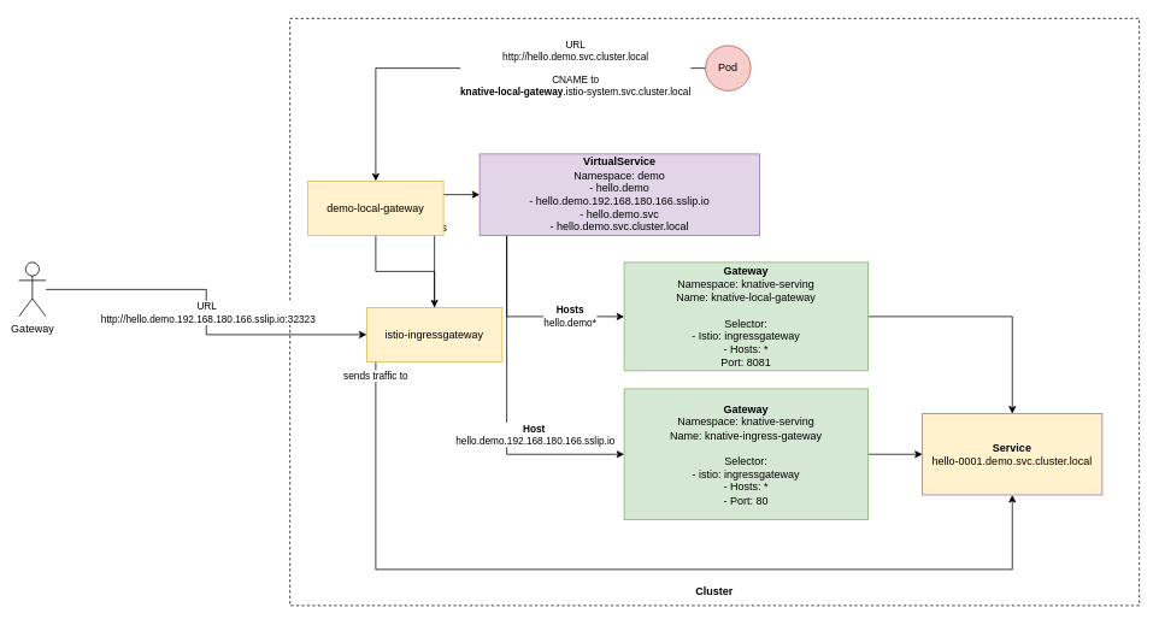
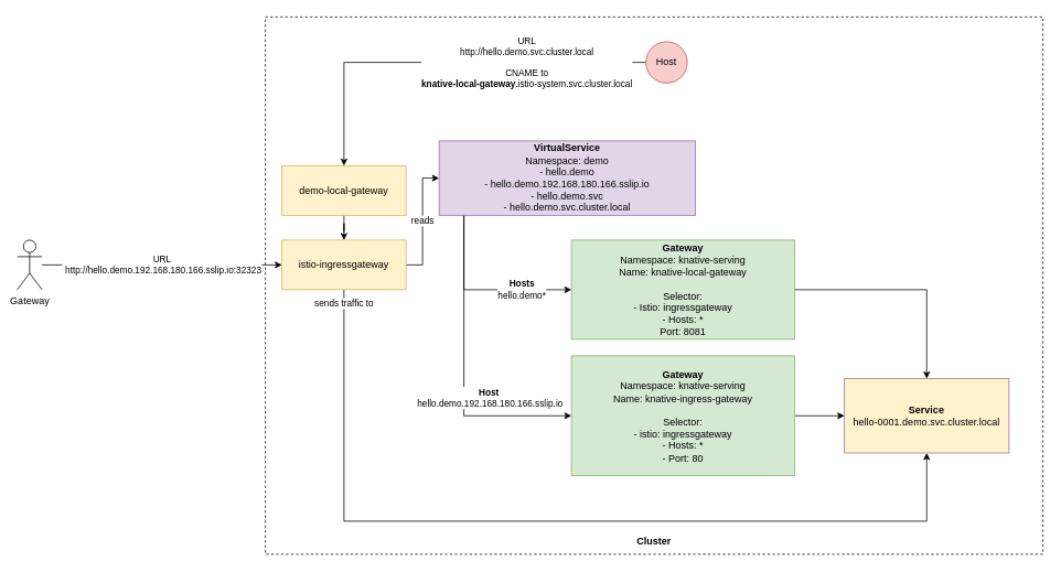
  <mxCell id="0" />
  <mxCell id="1" parent="0" />
  <mxCell id="2" value="&lt;br&gt;&lt;br&gt;&lt;br&gt;&lt;br&gt;&lt;br&gt;&lt;br&gt;&lt;br&gt;&lt;br&gt;&lt;br&gt;&lt;br&gt;&lt;br&gt;&lt;br&gt;&lt;br&gt;&lt;br&gt;&lt;br&gt;&lt;br&gt;&lt;br&gt;&lt;br&gt;&lt;br&gt;&lt;br&gt;&lt;br&gt;&lt;br&gt;&lt;br&gt;&lt;br&gt;&lt;br&gt;&lt;br&gt;&lt;br&gt;&lt;br&gt;&lt;br&gt;&lt;br&gt;&lt;br&gt;&lt;br&gt;&lt;br&gt;&lt;br&gt;&lt;br&gt;&lt;br&gt;&lt;br&gt;&lt;br&gt;&lt;br&gt;&lt;br&gt;&lt;br&gt;&lt;br&gt;&lt;b&gt;&lt;br&gt;Cluster&lt;/b&gt;" style="rounded=0;whiteSpace=wrap;html=1;fillColor=none;dashed=1;" parent="1" vertex="1"><mxGeometry x="320" y="20" width="940" height="650" as="geometry" /></mxCell>
  <mxCell id="3" value="URL&lt;br&gt;&amp;nbsp;http://hello.demo.192.168.180.166.sslip.io:32323" style="edgeStyle=orthogonalEdgeStyle;rounded=0;orthogonalLoop=1;jettySize=auto;html=1;entryX=0;entryY=0.5;entryDx=0;entryDy=0;" parent="1" source="4" target="7" edge="1"><mxGeometry relative="1" as="geometry" /></mxCell>
  <mxCell id="4" value="Gateway" style="shape=umlActor;verticalLabelPosition=bottom;verticalAlign=top;html=1;outlineConnect=0;" parent="1" vertex="1"><mxGeometry x="20" y="290" width="30" height="60" as="geometry" /></mxCell>
  <mxCell id="5" value="reads" style="edgeStyle=orthogonalEdgeStyle;rounded=0;orthogonalLoop=1;jettySize=auto;html=1;entryX=0;entryY=0.5;entryDx=0;entryDy=0;" parent="1" source="7" target="10" edge="1"><mxGeometry relative="1" as="geometry" /></mxCell>
  <mxCell id="6" value="sends traffic to" style="edgeStyle=orthogonalEdgeStyle;rounded=0;orthogonalLoop=1;jettySize=auto;html=1;entryX=0.5;entryY=1;entryDx=0;entryDy=0;" parent="1" source="7" target="15" edge="1"><mxGeometry x="-0.968" relative="1" as="geometry"><Array as="points"><mxPoint x="415" y="630" /><mxPoint x="1120" y="630" /></Array><mxPoint as="offset" /></mxGeometry></mxCell>
- <mxCell id="7" value="istio-ingressgateway" style="rounded=0;whiteSpace=wrap;html=1;fillColor=#fff2cc;strokeColor=#d6b656;" parent="1" vertex="1"><mxGeometry x="405" y="340" width="150" height="60" as="geometry" /></mxCell>
+ <mxCell id="7" value="istio-ingressgateway" style="rounded=0;whiteSpace=wrap;html=1;fillColor=#fff2cc;strokeColor=#d6b656;" parent="1" vertex="1"><mxGeometry x="340" y="290" width="150" height="60" as="geometry" /></mxCell>
  <mxCell id="8" value="&lt;b style=&quot;color: rgb(0, 0, 0); font-family: Helvetica; font-size: 11px; font-style: normal; font-variant-ligatures: normal; font-variant-caps: normal; letter-spacing: normal; orphans: 2; text-align: center; text-indent: 0px; text-transform: none; widows: 2; word-spacing: 0px; -webkit-text-stroke-width: 0px; text-decoration-thickness: initial; text-decoration-style: initial; text-decoration-color: initial;&quot;&gt;Host&lt;/b&gt;&lt;br style=&quot;color: rgb(0, 0, 0); font-family: Helvetica; font-size: 11px; font-style: normal; font-variant-ligatures: normal; font-variant-caps: normal; font-weight: 400; letter-spacing: normal; orphans: 2; text-align: center; text-indent: 0px; text-transform: none; widows: 2; word-spacing: 0px; -webkit-text-stroke-width: 0px; text-decoration-thickness: initial; text-decoration-style: initial; text-decoration-color: initial;&quot;&gt;&lt;span style=&quot;color: rgb(0, 0, 0); font-family: Helvetica; font-size: 11px; font-style: normal; font-variant-ligatures: normal; font-variant-caps: normal; font-weight: 400; letter-spacing: normal; orphans: 2; text-align: center; text-indent: 0px; text-transform: none; widows: 2; word-spacing: 0px; -webkit-text-stroke-width: 0px; background-color: rgb(255, 255, 255); text-decoration-thickness: initial; text-decoration-style: initial; text-decoration-color: initial; float: none; display: inline !important;&quot;&gt;&amp;nbsp;hello.demo.192.168.180.166.sslip.io&lt;/span&gt;" style="edgeStyle=orthogonalEdgeStyle;rounded=0;orthogonalLoop=1;jettySize=auto;html=1;entryX=0;entryY=0.5;entryDx=0;entryDy=0;" parent="1" source="10" target="14" edge="1"><mxGeometry x="0.463" y="23" relative="1" as="geometry"><Array as="points"><mxPoint x="560" y="503" /></Array><mxPoint y="1" as="offset" /></mxGeometry></mxCell>
  <mxCell id="9" value="&lt;b style=&quot;color: rgb(0, 0, 0); font-family: Helvetica; font-size: 11px; font-style: normal; font-variant-ligatures: normal; font-variant-caps: normal; letter-spacing: normal; orphans: 2; text-align: center; text-indent: 0px; text-transform: none; widows: 2; word-spacing: 0px; -webkit-text-stroke-width: 0px; text-decoration-thickness: initial; text-decoration-style: initial; text-decoration-color: initial;&quot;&gt;Hosts&lt;br&gt;&lt;/b&gt;&lt;span style=&quot;color: rgb(0, 0, 0); font-family: Helvetica; font-size: 11px; font-style: normal; font-variant-ligatures: normal; font-variant-caps: normal; font-weight: 400; letter-spacing: normal; orphans: 2; text-align: center; text-indent: 0px; text-transform: none; widows: 2; word-spacing: 0px; -webkit-text-stroke-width: 0px; background-color: rgb(255, 255, 255); text-decoration-thickness: initial; text-decoration-style: initial; text-decoration-color: initial; float: none; display: inline !important;&quot;&gt;hello.demo*&lt;/span&gt;" style="edgeStyle=orthogonalEdgeStyle;rounded=0;orthogonalLoop=1;jettySize=auto;html=1;entryX=0;entryY=0.5;entryDx=0;entryDy=0;" parent="1" source="10" target="12" edge="1"><mxGeometry x="0.455" relative="1" as="geometry"><Array as="points"><mxPoint x="560" y="350" /></Array><mxPoint as="offset" /></mxGeometry></mxCell>
  <mxCell id="10" value="&lt;b&gt;VirtualService&lt;/b&gt;&lt;br&gt;Namespace: demo&lt;br&gt;- hello.demo&lt;br&gt;- hello.demo.192.168.180.166.sslip.io&lt;br&gt;- hello.demo.svc&lt;br&gt;- hello.demo.svc.cluster.local" style="rounded=0;whiteSpace=wrap;html=1;fillColor=#e1d5e7;strokeColor=#9673a6;" parent="1" vertex="1"><mxGeometry x="530" y="170" width="310" height="90" as="geometry" /></mxCell>
  <mxCell id="11" value="" style="edgeStyle=orthogonalEdgeStyle;rounded=0;orthogonalLoop=1;jettySize=auto;html=1;" parent="1" source="12" target="15" edge="1"><mxGeometry relative="1" as="geometry" /></mxCell>
  <mxCell id="12" value="&lt;b&gt;Gateway&lt;/b&gt;&lt;br&gt;Namespace: knative-serving&lt;br&gt;Name: knative-local-gateway&lt;br&gt;&lt;br&gt;Selector:&lt;br&gt;- Istio: ingressgateway&lt;br&gt;- Hosts: *&lt;br&gt;Port: 8081" style="rounded=0;whiteSpace=wrap;html=1;fillColor=#d5e8d4;strokeColor=#82b366;" parent="1" vertex="1"><mxGeometry x="690" y="290" width="270" height="120" as="geometry" /></mxCell>
  <mxCell id="13" value="" style="edgeStyle=orthogonalEdgeStyle;rounded=0;orthogonalLoop=1;jettySize=auto;html=1;entryX=0;entryY=0.5;entryDx=0;entryDy=0;" parent="1" source="14" target="15" edge="1"><mxGeometry relative="1" as="geometry" /></mxCell>
  <mxCell id="14" value="&lt;b&gt;Gateway&lt;/b&gt;&lt;br&gt;Namespace: knative-serving&lt;br&gt;Name: knative-ingress-gateway&lt;br&gt;&lt;br&gt;Selector: &lt;br&gt;- istio: ingressgateway&lt;br&gt;- Hosts: *&lt;br&gt;- Port: 80" style="rounded=0;whiteSpace=wrap;html=1;fillColor=#d5e8d4;strokeColor=#82b366;" parent="1" vertex="1"><mxGeometry x="690" y="430" width="270" height="145" as="geometry" /></mxCell>
  <mxCell id="15" value="&lt;b&gt;Service&lt;br&gt;&lt;/b&gt;hello-0001.demo.svc.cluster.local" style="rounded=0;whiteSpace=wrap;html=1;fillColor=#fff2cc;strokeColor=#9673a6;" parent="1" vertex="1"><mxGeometry x="1020" y="457.5" width="199" height="90" as="geometry" /></mxCell>
  <mxCell id="16" value="URL&lt;br&gt;http://hello.demo.svc.cluster.local&lt;br&gt;&lt;br&gt;CNAME to&lt;br&gt;&lt;b&gt;knative-local-gateway&lt;/b&gt;.istio-system.svc.cluster.local" style="edgeStyle=orthogonalEdgeStyle;rounded=0;orthogonalLoop=1;jettySize=auto;html=1;entryX=0.5;entryY=0;entryDx=0;entryDy=0;" parent="1" source="17" target="19" edge="1"><mxGeometry x="-0.414" relative="1" as="geometry"><mxPoint as="offset" /></mxGeometry></mxCell>
- <mxCell id="17" value="Pod" style="ellipse;whiteSpace=wrap;html=1;aspect=fixed;fillColor=#f8cecc;strokeColor=#b85450;" parent="1" vertex="1"><mxGeometry x="780" y="50" width="50" height="50" as="geometry" /></mxCell>
+ <mxCell id="17" value="Host" style="ellipse;whiteSpace=wrap;html=1;aspect=fixed;fillColor=#f8cecc;strokeColor=#b85450;" parent="1" vertex="1"><mxGeometry x="780" y="50" width="50" height="50" as="geometry" /></mxCell>
  <mxCell id="18" style="edgeStyle=orthogonalEdgeStyle;rounded=0;orthogonalLoop=1;jettySize=auto;html=1;" edge="1" parent="1" source="19" target="7"><mxGeometry relative="1" as="geometry" /></mxCell>
  <mxCell id="19" value="demo-local-gateway" style="rounded=0;whiteSpace=wrap;html=1;fillColor=#fff2cc;strokeColor=#d6b656;" vertex="1" parent="1"><mxGeometry x="340" y="200" width="150" height="60" as="geometry" /></mxCell>
